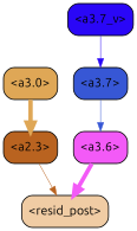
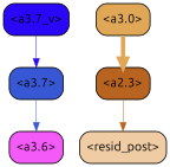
  strict digraph {
    fontname=Ubuntu
    splines=true
    node [color=black fontname=Ubuntu shape=box style="filled, rounded"]
    edge [fontname=Ubuntu penwidth=0.6]
    "<a3.7>" [fillcolor="#3757d5"]
    "<a3.6>" [fillcolor="#f35af7"]
    "<resid_post>" [fillcolor="#f0cca4"]
    "<a3.0>" [fillcolor="#dfa756"]
    "<a2.3>" [fillcolor="#b96320"]
    "<a3.7_v>" [fillcolor="#2a07f7"]
    "<a3.7>" -> "<a3.6>" [color="#3757d5"]
-   "<a3.6>" -> "<resid_post>" [color="#f35af7" penwidth=4.7534414529800415]
    "<a3.0>" -> "<a2.3>" [color="#dfa756" penwidth=4.898576855659485]
    "<a2.3>" -> "<resid_post>" [color="#b96320"]
    "<a3.7_v>" -> "<a3.7>" [color="#2a07f7"]
  }
